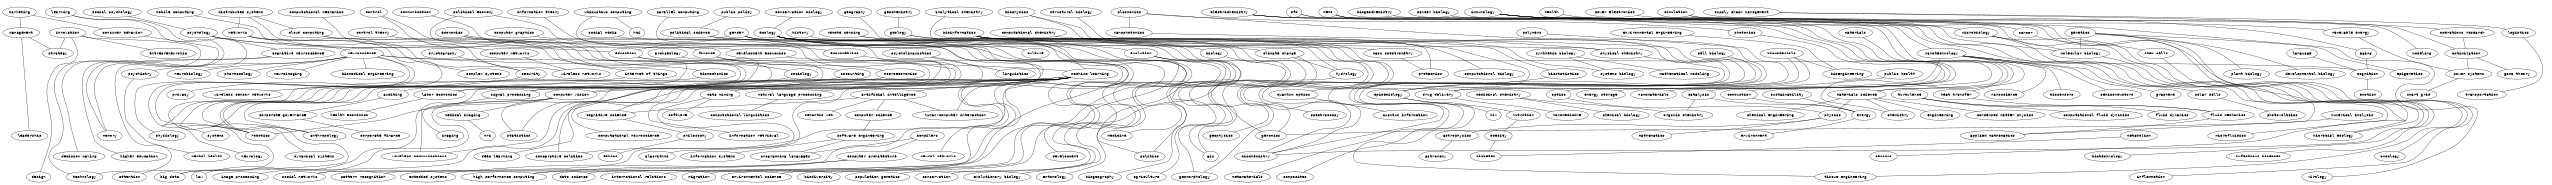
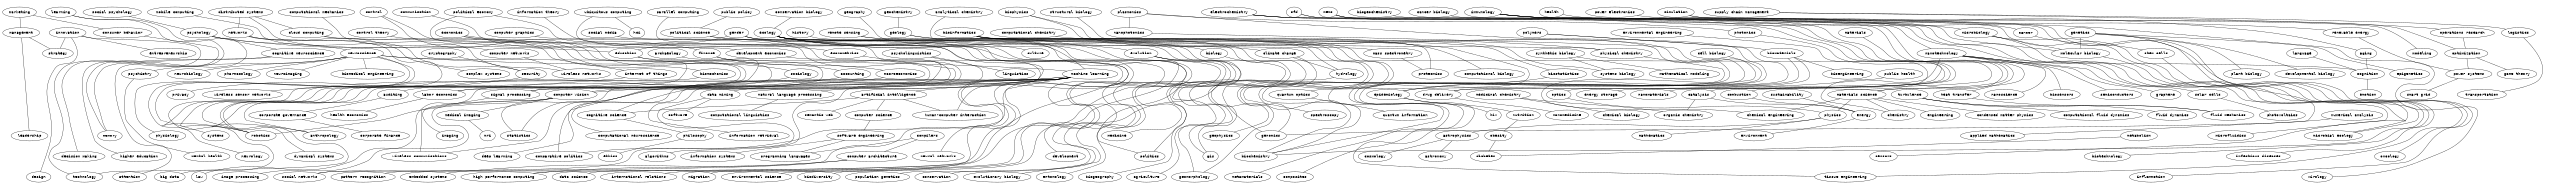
  graph {
    fontname="DejaVu Sans Mono"
    node [fontname="DejaVu Sans Mono"]
    edge [fontname="DejaVu Sans Mono" weight=0.008333333333333333]
    innovation
    entrepreneurship
    design
    strategy
    technology
    simulation
    optimization
    modeling
    "power systems"
    "game theory"
    "smart grid"
    "computational mechanics"
    biomechanics
    robotics
    "distributed systems"
    "computer networks"
    networks
    "cloud computing"
    "wireless networks"
    "complex systems"
    security
    systems
    "big data"
    "internet of things"
    privacy
    "wireless sensor networks"
    biophysics
    "physical chemistry"
    biochemistry
    spectroscopy
    "social psychology"
    psychology
    "cognitive neuroscience"
    neuroscience
    education
    memory
    attention
    physiology
    neurology
    psychiatry
    "machine learning"
    cognition
    neurobiology
    pharmacology
    neuroimaging
    "biomedical engineering"
    sociology
    control
    "dynamical systems"
    "mental health"
    "computer vision"
    algorithms
    "data science"
    statistics
    "computational neuroscience"
    "deep learning"
    "pattern recognition"
    "signal processing"
    "information retrieval"
    "data mining"
    "natural language processing"
    "neural networks"
    "artificial intelligence"
    emotion
    anthropology
    "computational chemistry"
    "conservation biology"
    ecology
    "environmental science"
    biodiversity
    conservation
    biology
    "evolutionary biology"
    entomology
    evolution
    biogeography
    "climate change"
    medicine
    genomics
    development
    "population genetics"
    hydrology
    agriculture
    "image processing"
    imaging
    "medical imaging"
    "wireless communications"
    "social networks"
    n89 [label=software]
    "computational linguistics"
    "computer science"
    "semantic web"
    "cognitive science"
    "human-computer interaction"
    "computer graphics"
    mri
    bioinformatics
    biostatistics
    "systems biology"
    "computational biology"
    proteomics
    epidemiology
    nutrition
    hiv
    geomorphology
    archaeology
    "software engineering"
    philosophy
    immunology
    cancer
    inflammation
    "infectious diseases"
    virology
    microbiology
    oncology
    "stem cells"
    "molecular biology"
    "microbial ecology"
    biotechnology
    "tissue engineering"
    "public policy"
    "political science"
    "comparative politics"
    "international relations"
    "information systems"
    "programming languages"
    ethics
    economics
    econometrics
    finance
    law
    macroeconomics
    accounting
    "labor economics"
    auditing
    "health economics"
    "corporate governance"
    "cancer biology"
    "remote sensing"
    gis
    "power electronics"
    "renewable energy"
    gender
    migration
    politics
    culture
    polymers
    composites
    biomaterials
    bioengineering
    "drug delivery"
    nanomedicine
    "supply chain management"
    logistics
    "operations research"
    transportation
    electrochemistry
    catalysis
    "materials science"
    "energy storage"
    nanomaterials
    "organic chemistry"
    energy
    physics
    chemistry
    "condensed matter physics"
    "chemical engineering"
    engineering
    environment
    mathematics
    astrophysics
    language
    history
    "public health"
    obesity
    "mobile computing"
    diabetes
    mems
    microfluidics
    nanotechnology
    sensors
    "solar cells"
    nanoscience
    biosensors
    semiconductors
    graphene
    photovoltaics
    genetics
    "developmental biology"
    epigenetics
    "plant biology"
    cfd
    combustion
    "heat transfer"
    "fluid mechanics"
    "applied mathematics"
    plasmonics
    photonics
    nanophotonics
    metamaterials
    optics
    "quantum optics"
    "quantum information"
    "political economy"
    "development economics"
    geography
+   cosmology
    astronomy
    geochemistry
    geology
    geophysics
    "control theory"
    communication
    learning
    "higher education"
    "cell biology"
    marketing
    "consumer behavior"
    management
    "decision making"
    leadership
    health
    aging
    biogeochemistry
    compilers
    "computer architecture"
    "high performance computing"
    "embedded systems"
    "medicinal chemistry"
    "chemical biology"
    turbulence
    "fluid dynamics"
    "computational fluid dynamics"
    metabolism
    "social media"
    "analytical chemistry"
    "mass spectrometry"
    "ubiquitous computing"
    hci
    psycholinguistics
    linguistics
    "synthetic biology"
    "mathematical modeling"
    cryptography
    "structural biology"
    "corporate finance"
    "numerical analysis"
    "information theory"
    "parallel computing"
    sustainability
    materials
    "environmental engineering"
    innovation -- entrepreneurship [weight=0.0018796992481203006]
    innovation -- design [weight=0.011627906976744186]
    innovation -- strategy [weight=0.004098360655737705]
    innovation -- technology [weight=0.006329113924050633]
    simulation -- optimization [weight=0.005813953488372093]
    simulation -- modeling [weight=0.0014792899408284023]
    optimization -- "power systems"
    optimization -- "game theory" [weight=0.006493506493506494]
    "power systems" -- "smart grid" [weight=0.0040650406504065045]
    "computational mechanics" -- biomechanics [weight=0.013157894736842105]
    biomechanics -- robotics [weight=0.00684931506849315]
    "distributed systems" -- "computer networks" [weight=0.0056179775280898875]
    "distributed systems" -- networks [weight=0.0037593984962406013]
    "distributed systems" -- "cloud computing" [weight=0.0019305019305019305]
    "computer networks" -- "wireless networks" [weight=0.0078125]
    networks -- "complex systems"
    networks -- security [weight=0.002824858757062147]
    networks -- systems [weight=0.004672897196261682]
    "cloud computing" -- "big data" [weight=0.003816793893129771]
    "cloud computing" -- "internet of things" [weight=0.0078125]
    security -- privacy [weight=0.0014619883040935672]
    "internet of things" -- "wireless sensor networks" [weight=0.006329113924050633]
    biophysics -- "physical chemistry" [weight=0.007692307692307693]
    biophysics -- biochemistry [weight=0.001937984496124031]
    "physical chemistry" -- spectroscopy [weight=0.007462686567164179]
    "social psychology" -- psychology [weight=0.011627906976744186]
    psychology -- "cognitive neuroscience" [weight=0.005]
    psychology -- neuroscience [weight=0.00205761316872428]
    psychology -- education [weight=0.007042253521126761]
    "cognitive neuroscience" -- memory [weight=0.0045871559633027525]
    "cognitive neuroscience" -- attention [weight=0.005813953488372093]
    neuroscience -- physiology [weight=0.0058823529411764705]
    neuroscience -- neurology [weight=0.004629629629629629]
    neuroscience -- psychiatry [weight=0.0037313432835820895]
    neuroscience -- "machine learning" [weight=0.0035211267605633804]
    neuroscience -- cognition [weight=0.006493506493506494]
    neuroscience -- neurobiology [weight=0.008771929824561403]
    neuroscience -- pharmacology [weight=0.0037313432835820895]
    neuroscience -- neuroimaging [weight=0.0034965034965034965]
    neuroscience -- "biomedical engineering" [weight=0.006944444444444444]
    education -- technology [weight=0.006578947368421052]
    education -- sociology [weight=0.007936507936507936]
    psychiatry -- "mental health" [weight=0.014285714285714285]
-   "machine learning" -- "big data" [weight=0.0022522522522522522]
    "machine learning" -- "computer vision" [weight=0.00022831050228310502]
    "machine learning" -- algorithms [weight=0.004]
    "machine learning" -- "data science" [weight=0.002551020408163265]
    "machine learning" -- statistics [weight=0.0012987012987012987]
    "machine learning" -- "computational neuroscience" [weight=0.003676470588235294]
    "machine learning" -- "deep learning" [weight=0.001440922190201729]
    "machine learning" -- "pattern recognition" [weight=0.0007062146892655367]
    "machine learning" -- "signal processing" [weight=0.001037344398340249]
    "machine learning" -- "information retrieval" [weight=0.0017985611510791368]
    "machine learning" -- "data mining" [weight=0.0003952569169960474]
    "machine learning" -- "natural language processing" [weight=0.000708215297450425]
    "machine learning" -- "neural networks" [weight=0.0029069767441860465]
    "machine learning" -- "artificial intelligence" [weight=0.0003056234718826406]
    cognition -- emotion
    sociology -- anthropology [weight=0.014285714285714285]
    control -- robotics [weight=0.0013774104683195593]
    control -- "dynamical systems" [weight=0.007575757575757576]
    "computer vision" -- robotics [weight=0.0008680555555555555]
    "computer vision" -- "image processing" [weight=0.0005636978579481398]
    "computer vision" -- imaging [weight=0.006944444444444444]
    "computer vision" -- "medical imaging" [weight=0.003246753246753247]
    "signal processing" -- "wireless communications" [weight=0.0023148148148148147]
    "data mining" -- "social networks" [weight=0.0043859649122807015]
    "data mining" -- n89 [weight=0.0030120481927710845]
    "natural language processing" -- "computational linguistics" [weight=0.0018796992481203006]
    "artificial intelligence" -- "computer science" [weight=0.003289473684210526]
    "artificial intelligence" -- "semantic web" [weight=0.0037593984962406013]
    "artificial intelligence" -- "cognitive science" [weight=0.003424657534246575]
    "artificial intelligence" -- "human-computer interaction" [weight=0.0078125]
    "computational chemistry" -- "physical chemistry" [weight=0.007936507936507936]
    "conservation biology" -- ecology [weight=0.0010416666666666667]
    ecology -- "environmental science" [weight=0.008771929824561403]
    ecology -- biodiversity [weight=0.0033333333333333335]
    ecology -- conservation [weight=0.0020833333333333333]
    ecology -- biology [weight=0.005263157894736842]
    ecology -- "evolutionary biology" [weight=0.003125]
    ecology -- entomology [weight=0.0043859649122807015]
    ecology -- evolution [weight=0.0008130081300813008]
    ecology -- biogeography [weight=0.004545454545454545]
    ecology -- "climate change" [weight=0.003703703703703704]
    biology -- medicine [weight=0.01020408163265306]
    evolution -- genomics [weight=0.0015384615384615385]
    evolution -- development [weight=0.005]
    evolution -- "population genetics" [weight=0.0036496350364963502]
    "climate change" -- hydrology [weight=0.004310344827586207]
    "climate change" -- agriculture [weight=0.011363636363636364]
    hydrology -- geomorphology [weight=0.005813953488372093]
    "medical imaging" -- mri [weight=0.00847457627118644]
    "computer science" -- "software engineering" [weight=0.004807692307692308]
    "cognitive science" -- philosophy [weight=0.012195121951219513]
    "computer graphics" -- "computer vision" [weight=0.001358695652173913]
    bioinformatics -- "machine learning" [weight=0.0008130081300813008]
    bioinformatics -- genomics [weight=0.0006188118811881188]
    bioinformatics -- biostatistics [weight=0.003472222222222222]
    bioinformatics -- "systems biology" [weight=0.0013812154696132596]
    bioinformatics -- "computational biology" [weight=0.0005543237250554324]
    bioinformatics -- proteomics [weight=0.004273504273504274]
    biostatistics -- epidemiology [weight=0.002173913043478261]
    epidemiology -- nutrition [weight=0.00641025641025641]
    epidemiology -- hiv [weight=0.006329113924050633]
    nutrition -- obesity [weight=0.0045871559633027525]
    archaeology -- anthropology [weight=0.005494505494505495]
    "software engineering" -- "information systems" [weight=0.011904761904761904]
    "software engineering" -- "programming languages" [weight=0.003289473684210526]
    philosophy -- ethics [weight=0.0078125]
    immunology -- cancer [weight=0.0030864197530864196]
    immunology -- inflammation [weight=0.006024096385542169]
    immunology -- "infectious diseases" [weight=0.0036496350364963502]
    immunology -- virology [weight=0.0022123893805309734]
    immunology -- microbiology [weight=0.0020491803278688526]
    immunology -- oncology
    cancer -- "stem cells" [weight=0.004032258064516129]
    microbiology -- "molecular biology" [weight=0.001976284584980237]
    microbiology -- "microbial ecology" [weight=0.005747126436781609]
    microbiology -- biotechnology [weight=0.003703703703703704]
    "stem cells" -- "tissue engineering" [weight=0.0029239766081871343]
    "molecular biology" -- biochemistry [weight=0.0010416666666666667]
    "public policy" -- "political science" [weight=0.009259259259259259]
    "political science" -- "comparative politics" [weight=0.00684931506849315]
    "political science" -- "international relations" [weight=0.004347826086956522]
    economics -- econometrics [weight=0.004761904761904762]
    economics -- finance [weight=0.002702702702702703]
    economics -- law [weight=0.002577319587628866]
    econometrics -- statistics [weight=0.006944444444444444]
    finance -- macroeconomics [weight=0.01]
    finance -- accounting [weight=0.006024096385542169]
    macroeconomics -- "labor economics" [weight=0.008928571428571428]
    accounting -- auditing [weight=0.009259259259259259]
    "labor economics" -- "health economics" [weight=0.005319148936170213]
    auditing -- "corporate governance" [weight=0.010416666666666666]
    "corporate governance" -- "corporate finance" [weight=0.004629629629629629]
    "cancer biology" -- "molecular biology" [weight=0.0048543689320388345]
    "remote sensing" -- hydrology [weight=0.00390625]
    "remote sensing" -- gis [weight=0.0013157894736842105]
    "power electronics" -- "renewable energy" [weight=0.003125]
    "renewable energy" -- "power systems" [weight=0.005319148936170213]
    gender -- education [weight=0.007246376811594203]
    gender -- migration [weight=0.005747126436781609]
    gender -- politics
    gender -- culture [weight=0.00909090909090909]
    polymers -- composites [weight=0.007246376811594203]
+   polymers -- biomaterials [weight=0.004273504273504274]
    biomaterials -- "tissue engineering" [weight=0.0008771929824561404]
    biomaterials -- bioengineering [weight=0.007246376811594203]
    biomaterials -- "drug delivery" [weight=0.0016556291390728477]
    "drug delivery" -- nanomedicine [weight=0.003289473684210526]
    "supply chain management" -- logistics [weight=0.005681818181818182]
    "supply chain management" -- "operations research" [weight=0.008928571428571428]
    logistics -- transportation [weight=0.00847457627118644]
    "operations research" -- optimization [weight=0.0030864197530864196]
    electrochemistry -- catalysis [weight=0.005747126436781609]
    electrochemistry -- "materials science" [weight=0.004807692307692308]
    electrochemistry -- "energy storage" [weight=0.00625]
    electrochemistry -- nanomaterials [weight=0.0049504950495049506]
    catalysis -- "organic chemistry" [weight=0.008620689655172414]
    catalysis -- energy [weight=0.007352941176470588]
    "materials science" -- physics [weight=0.0021008403361344537]
    "materials science" -- chemistry [weight=0.002304147465437788]
    "materials science" -- "condensed matter physics" [weight=0.004166666666666667]
    "materials science" -- "chemical engineering" [weight=0.007462686567164179]
    "materials science" -- engineering [weight=0.0016339869281045752]
    energy -- environment [weight=0.003246753246753247]
    physics -- mathematics [weight=0.005681818181818182]
    physics -- astrophysics [weight=0.00510204081632653]
+   astrophysics -- cosmology [weight=0.0027472527472527475]
    astrophysics -- astronomy [weight=0.002145922746781116]
    language -- cognition [weight=0.010869565217391304]
    history -- politics [weight=0.01282051282051282]
    "public health" -- epidemiology [weight=0.001953125]
    obesity -- diabetes [weight=0.0023148148148148147]
    "mobile computing" -- "wireless networks" [weight=0.006024096385542169]
    mems -- microfluidics [weight=0.004807692307692308]
    mems -- nanotechnology [weight=0.006097560975609756]
    mems -- sensors [weight=0.004807692307692308]
    nanotechnology -- "drug delivery" [weight=0.0035460992907801418]
    nanotechnology -- "materials science" [weight=0.0016501650165016502]
    nanotechnology -- "solar cells" [weight=0.00909090909090909]
    nanotechnology -- nanoscience [weight=0.0045045045045045045]
    nanotechnology -- biosensors [weight=0.006329113924050633]
    nanotechnology -- semiconductors [weight=0.007692307692307693]
    nanotechnology -- graphene [weight=0.005376344086021506]
    "solar cells" -- photovoltaics [weight=0.00980392156862745]
    genetics -- genomics [weight=0.0009784735812133072]
    genetics -- "molecular biology" [weight=0.0015060240963855422]
    genetics -- "developmental biology" [weight=0.0045045045045045045]
    genetics -- epigenetics [weight=0.00390625]
    genetics -- "plant biology" [weight=0.010869565217391304]
    cfd -- combustion
    cfd -- "heat transfer" [weight=0.005952380952380952]
    combustion -- energy [weight=0.007352941176470588]
    "heat transfer" -- "fluid mechanics" [weight=0.0036231884057971015]
-   "fluid mechanics" -- "applied mathematics" [weight=0.013513513513513514]
    plasmonics -- photonics [weight=0.004098360655737705]
    plasmonics -- nanophotonics [weight=0.001851851851851852]
    plasmonics -- metamaterials [weight=0.002304147465437788]
    photonics -- optics [weight=0.0018726591760299626]
    nanophotonics -- "quantum optics" [weight=0.00641025641025641]
    optics -- physics [weight=0.003289473684210526]
    "quantum optics" -- "quantum information" [weight=0.002380952380952381]
    "political economy" -- "comparative politics" [weight=0.00641025641025641]
    "political economy" -- "development economics" [weight=0.007042253521126761]
    "development economics" -- "labor economics" [weight=0.007246376811594203]
    geography -- gis [weight=0.006493506493506494]
    geochemistry -- geology [weight=0.002336448598130841]
    geology -- geomorphology [weight=0.011627906976744186]
    geology -- geophysics [weight=0.0035460992907801418]
    "control theory" -- robotics [weight=0.005050505050505051]
    communication -- "signal processing" [weight=0.003289473684210526]
    learning -- memory [weight=0.001838235294117647]
    learning -- "higher education" [weight=0.013888888888888888]
    "cell biology" -- biochemistry [weight=0.0019011406844106464]
    marketing -- "consumer behavior" [weight=0.003676470588235294]
    marketing -- management [weight=0.00909090909090909]
    "consumer behavior" -- "decision making" [weight=0.00909090909090909]
    management -- strategy [weight=0.00819672131147541]
    management -- leadership [weight=0.012195121951219513]
    health -- aging [weight=0.006756756756756757]
    aging -- cognition [weight=0.007692307692307693]
    biogeochemistry -- "microbial ecology" [weight=0.00641025641025641]
    compilers -- "programming languages" [weight=0.005434782608695652]
    compilers -- "computer architecture" [weight=0.005376344086021506]
    "computer architecture" -- "high performance computing" [weight=0.0078125]
    "computer architecture" -- "embedded systems" [weight=0.005319148936170213]
    "medicinal chemistry" -- "organic chemistry" [weight=0.0035714285714285713]
    "medicinal chemistry" -- "chemical biology" [weight=0.005319148936170213]
    turbulence -- "fluid mechanics" [weight=0.0045871559633027525]
    turbulence -- "fluid dynamics" [weight=0.006097560975609756]
    turbulence -- "computational fluid dynamics" [weight=0.006944444444444444]
    metabolism -- diabetes [weight=0.005263157894736842]
    "social media" -- "social networks" [weight=0.011904761904761904]
    "analytical chemistry" -- "mass spectrometry" [weight=0.004901960784313725]
    "mass spectrometry" -- proteomics [weight=0.0021008403361344537]
    "ubiquitous computing" -- "human-computer interaction" [weight=0.005813953488372093]
    "ubiquitous computing" -- hci [weight=0.011627906976744186]
    psycholinguistics -- "cognitive science" [weight=0.00847457627118644]
    psycholinguistics -- linguistics [weight=0.008928571428571428]
    "synthetic biology" -- "systems biology" [weight=0.00267379679144385]
    "synthetic biology" -- "mathematical modeling" [weight=0.018518518518518517]
    cryptography -- security [weight=0.0045871559633027525]
    "structural biology" -- biochemistry [weight=0.0018315018315018315]
    "numerical analysis" -- "applied mathematics" [weight=0.005555555555555556]
    "information theory" -- "wireless communications" [weight=0.002857142857142857]
    "parallel computing" -- "high performance computing" [weight=0.007462686567164179]
    sustainability -- energy [weight=0.006329113924050633]
    materials -- chemistry [weight=0.0047169811320754715]
-   "environmental engineering" -- bioengineering [weight=0.011627906976744186]
+   "environmental engineering" -- "chemical engineering" [weight=0.011627906976744186]
  }
